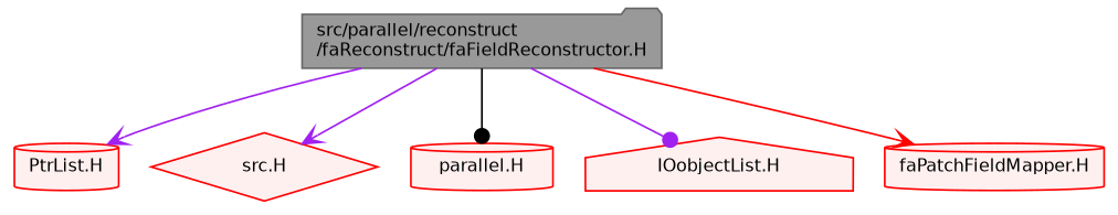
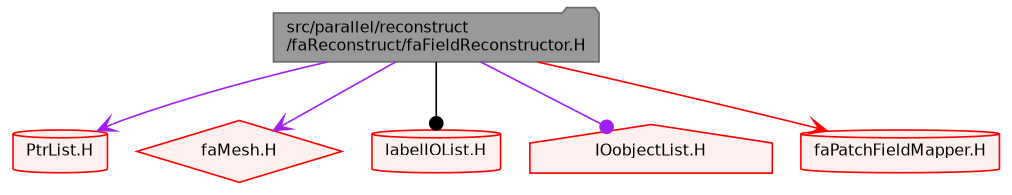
  digraph {
    node [color=red fillcolor="#FFF0F0" fontname=Helvetica fontsize=10 shape=cylinder style=filled]
    edge [arrowhead=vee color=purple fontname=Helvetica fontsize=10 labelfontname=Helvetica labelfontsize=10 style=solid]
    n1 [color=gray40 fillcolor=grey60 fontcolor=black height=0.2 label="src/parallel/reconstruct\l/faReconstruct/faFieldReconstructor.H" shape=folder width=0.4]
    n2 [height=0.2 label="PtrList.H" width=0.4]
-   n3 [height=0.2 label="src.H" shape=diamond width=0.4]
-   n4 [height=0.2 label="parallel.H" width=0.4]
+   n3 [height=0.2 label="faMesh.H" shape=diamond width=0.4]
+   n4 [height=0.2 label="labelIOList.H" width=0.4]
    n5 [height=0.2 label="IOobjectList.H" shape=house width=0.4]
    n6 [height=0.2 label="faPatchFieldMapper.H" width=0.4]
    n1 -> n2
    n1 -> n3
    n1 -> n4 [arrowhead=dot color=black]
    n1 -> n5 [arrowhead=dot]
    n1 -> n6 [color=red]
  }
